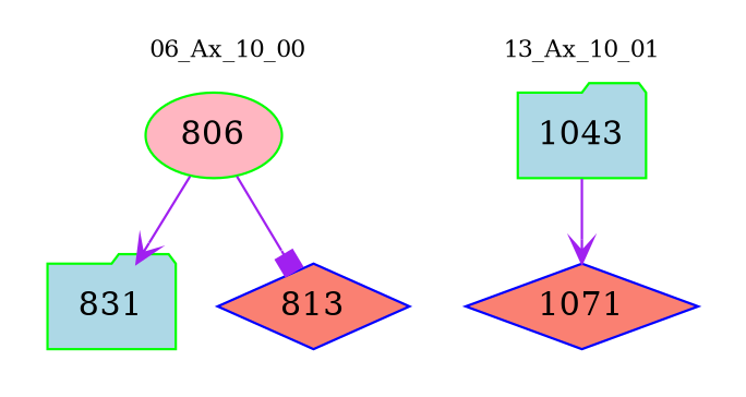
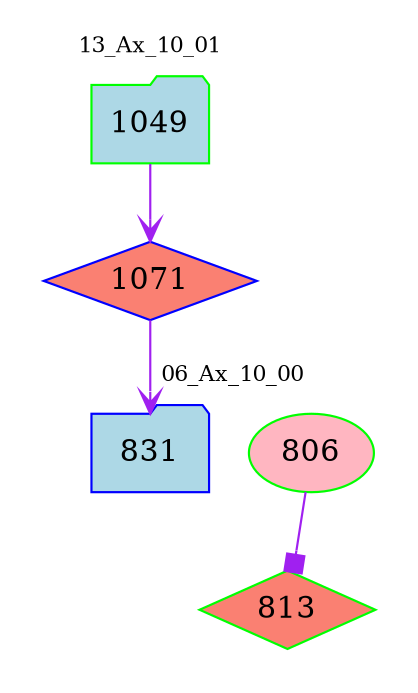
  digraph {
    node [color=blue fillcolor=lightblue shape=folder style=filled]
    edge [arrowhead=vee color=purple]
    n1 [color=green fillcolor=lightpink label=806 shape=ellipse]
-   n2 [color=green label=831]
-   n3 [fillcolor=salmon label=813 shape=diamond]
-   n4 [color=green label=1043]
+   n2 [label=831]
+   n3 [color=green fillcolor=salmon label=813 shape=diamond]
+   n4 [color=green label=1049]
    n5 [fillcolor=salmon label=1071 shape=diamond]
    subgraph cluster_1 {
      color=white
      fontsize=10
      label="06_Ax_10_00"
      n1
      n2
      n3
    }
    subgraph cluster_2 {
      color=white
      fontsize=10
      label="13_Ax_10_01"
      n4
      n5
    }
-   n1 -> n2
+   n5 -> n2
    n1 -> n3 [arrowhead=box]
    n4 -> n5
  }
